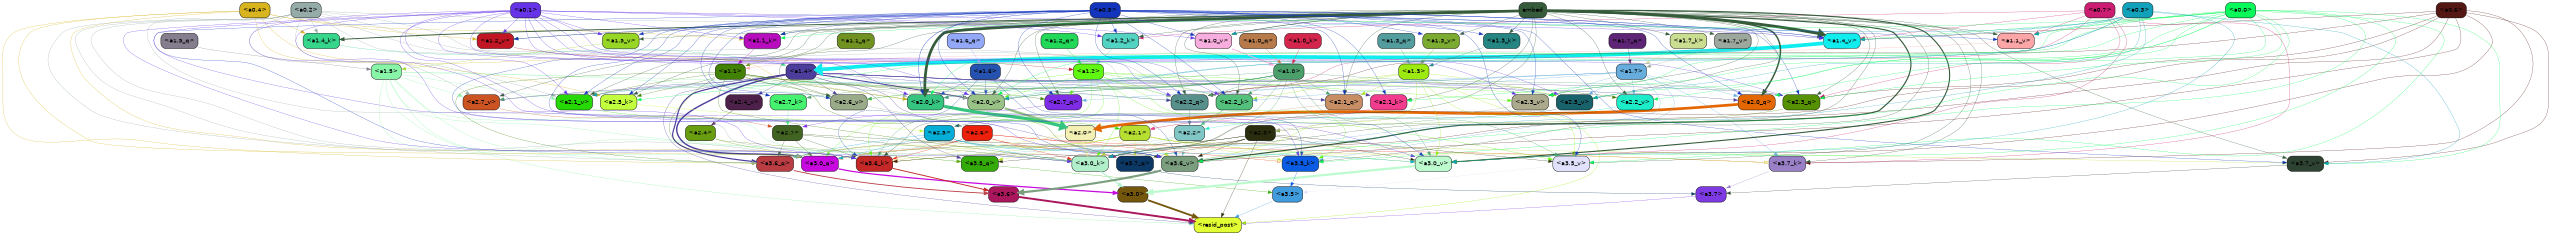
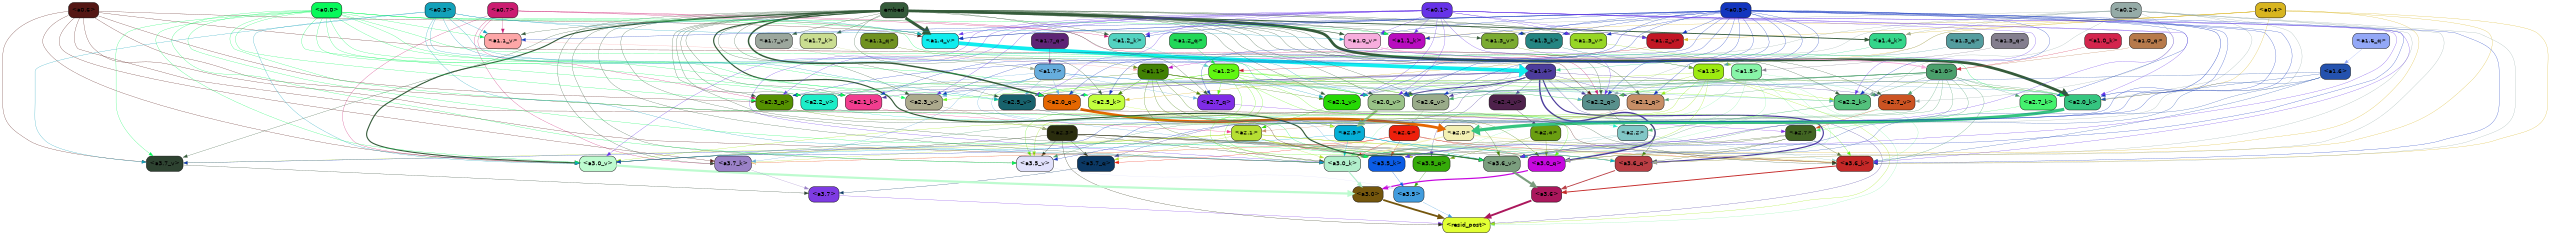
  strict digraph {
    splines=true
    node [color=black fontname=Helvetica shape=box style="filled, rounded"]
    edge [color="#355b3a" penwidth=0.6]
    "<a3.7>" [fillcolor="#7e3be3"]
    "<resid_post>" [fillcolor="#e2ff33"]
    "<a3.6>" [fillcolor="#ab175c"]
    "<a3.5>" [fillcolor="#419cdd"]
    "<a3.0>" [fillcolor="#74560d"]
    "<a2.3>" [fillcolor="#2a2d0e"]
    "<a3.7_q>" [fillcolor="#0b3864"]
    "<a3.6_q>" [fillcolor="#b93d43"]
    "<a3.5_q>" [fillcolor="#35ab09"]
    "<a3.0_q>" [fillcolor="#c708df"]
    "<a3.0_k>" [fillcolor="#b1efcb"]
    "<a3.6_v>" [fillcolor="#7b9e7e"]
    "<a3.5_v>" [fillcolor="#e1e1fc"]
    "<a3.0_v>" [fillcolor="#bdfbcf"]
    "<a1.5>" [fillcolor="#88f5a8"]
    "<a3.6_k>" [fillcolor="#c42827"]
    "<a2.2_q>" [fillcolor="#58908c"]
    "<a2.7_v>" [fillcolor="#cc5322"]
    "<a2.6_v>" [fillcolor="#99ab89"]
    "<a2.1_v>" [fillcolor="#26d804"]
    "<a2.2>" [fillcolor="#81c7c6"]
    "<a2.7>" [fillcolor="#416422"]
    "<a2.6>" [fillcolor="#ed200c"]
    "<a2.1>" [fillcolor="#b6df32"]
    "<a3.7_k>" [fillcolor="#9a81c7"]
    "<a3.5_k>" [fillcolor="#0b5ce5"]
    "<a3.7_v>" [fillcolor="#2e4331"]
    "<a1.4>" [fillcolor="#4c3c9c"]
    "<a2.3_q>" [fillcolor="#559101"]
    "<a2.1_q>" [fillcolor="#c78e66"]
    "<a2.0_q>" [fillcolor="#e56701"]
    "<a2.1_k>" [fillcolor="#f23d8f"]
    "<a2.5_v>" [fillcolor="#18626c"]
    "<a2.4_v>" [fillcolor="#4e214b"]
    "<a2.0_v>" [fillcolor="#99c287"]
    "<a2.0>" [fillcolor="#f3f0b3"]
    "<a2.5>" [fillcolor="#05aed6"]
    "<a2.4>" [fillcolor="#6a9e11"]
    "<a1.3>" [fillcolor="#9dea10"]
    "<a2.2_k>" [fillcolor="#53c17c"]
    "<a1.1>" [fillcolor="#418103"]
    "<a2.7_q>" [fillcolor="#7f2ce6"]
    "<a2.5_k>" [fillcolor="#c2ff3e"]
    "<a2.0_k>" [fillcolor="#35c580"]
    "<a2.2_v>" [fillcolor="#1cedc8"]
    "<a0.4>" [fillcolor="#d8b51f"]
    "<a1.4_k>" [fillcolor="#35d68b"]
    "<a1.1_k>" [fillcolor="#b80cbf"]
    "<a1.2_v>" [fillcolor="#c21624"]
    "<a1.4_v>" [fillcolor="#10edef"]
    "<a1.2>" [fillcolor="#60f711"]
    "<a2.3_v>" [fillcolor="#acaa8d"]
    "<a0.2>" [fillcolor="#95aba7"]
    "<a1.7>" [fillcolor="#66addd"]
    "<a0.7>" [fillcolor="#cb1d71"]
    "<a1.2_k>" [fillcolor="#53d3c1"]
    "<a1.1_v>" [fillcolor="#fda6a7"]
    "<a0.6>" [fillcolor="#541714"]
    embed [fillcolor="#355b3a"]
    "<a1.7_k>" [fillcolor="#cadd91"]
    "<a1.3_k>" [fillcolor="#248582"]
    "<a1.7_v>" [fillcolor="#9ca79d"]
    "<a1.5_v>" [fillcolor="#97d625"]
    "<a1.3_v>" [fillcolor="#7bab31"]
    "<a1.0_v>" [fillcolor="#f7addd"]
    "<a1.0>" [fillcolor="#4a9f6b"]
    "<a1.6>" [fillcolor="#2452ae"]
    "<a2.7_k>" [fillcolor="#45f16e"]
    "<a0.5>" [fillcolor="#1335be"]
    "<a0.1>" [fillcolor="#6633e8"]
    "<a0.0>" [fillcolor="#08f95a"]
    "<a0.3>" [fillcolor="#12a1ba"]
    "<a1.7_q>" [fillcolor="#5e2475"]
    "<a1.6_q>" [fillcolor="#93a8f7"]
    "<a1.5_q>" [fillcolor="#847e8e"]
    "<a1.3_q>" [fillcolor="#549d9f"]
    "<a1.2_q>" [fillcolor="#22d858"]
    "<a1.1_q>" [fillcolor="#709221"]
    "<a1.0_q>" [fillcolor="#b77a4b"]
    "<a1.0_k>" [fillcolor="#d4254d"]
    "<a3.7>" -> "<resid_post>" [color="#7e3be3" penwidth=0.6239100098609924]
    "<a3.6>" -> "<resid_post>" [color="#ab175c" penwidth=4.569062113761902]
    "<a3.5>" -> "<resid_post>" [color="#419cdd"]
    "<a3.0>" -> "<resid_post>" [color="#74560d" penwidth=4.283544182777405]
    "<a2.3>" -> "<resid_post>" [color="#2a2d0e"]
    "<a2.3>" -> "<a3.7_q>" [color="#2a2d0e"]
    "<a2.3>" -> "<a3.6_q>" [color="#2a2d0e"]
    "<a2.3>" -> "<a3.5_q>" [color="#2a2d0e"]
    "<a2.3>" -> "<a3.0_q>" [color="#2a2d0e"]
    "<a2.3>" -> "<a3.0_k>" [color="#2a2d0e"]
    "<a2.3>" -> "<a3.6_v>" [color="#2a2d0e"]
    "<a2.3>" -> "<a3.5_v>" [color="#2a2d0e"]
    "<a2.3>" -> "<a3.0_v>" [color="#2a2d0e"]
    "<a3.7_q>" -> "<a3.7>" [color="#0b3864"]
    "<a3.6_q>" -> "<a3.6>" [color="#b93d43" penwidth=2.0344843566417694]
    "<a3.5_q>" -> "<a3.5>" [color="#35ab09"]
    "<a3.0_q>" -> "<a3.0>" [color="#c708df" penwidth=2.863015294075012]
    "<a3.0_k>" -> "<a3.0>" [color="#b1efcb" penwidth=2.6323853135108948]
    "<a3.6_v>" -> "<a3.6>" [color="#7b9e7e" penwidth=4.972373723983765]
    "<a3.5_v>" -> "<a3.5>" [color="#e1e1fc"]
    "<a3.0_v>" -> "<a3.0>" [color="#bdfbcf" penwidth=5.1638524532318115]
    "<a1.5>" -> "<resid_post>" [color="#88f5a8"]
    "<a1.5>" -> "<a3.6_q>" [color="#88f5a8"]
    "<a1.5>" -> "<a3.5_q>" [color="#88f5a8"]
    "<a1.5>" -> "<a3.0_q>" [color="#88f5a8"]
    "<a1.5>" -> "<a3.0_k>" [color="#88f5a8"]
    "<a1.5>" -> "<a3.6_k>" [color="#88f5a8"]
    "<a1.5>" -> "<a2.2_q>" [color="#88f5a8"]
    "<a1.5>" -> "<a2.7_v>" [color="#88f5a8"]
    "<a1.5>" -> "<a2.6_v>" [color="#88f5a8"]
    "<a1.5>" -> "<a2.1_v>" [color="#88f5a8"]
    "<a3.6_k>" -> "<a3.6>" [color="#c42827" penwidth=2.1770318150520325]
    "<a2.2_q>" -> "<a2.2>" [color="#58908c" penwidth=0.7441773414611816]
    "<a2.7_v>" -> "<a2.7>" [color="#cc5322"]
    "<a2.6_v>" -> "<a2.6>" [color="#99ab89"]
    "<a2.1_v>" -> "<a2.1>" [color="#26d804"]
    "<a2.2>" -> "<a3.0_k>" [color="#81c7c6"]
    "<a2.2>" -> "<a3.6_v>" [color="#81c7c6"]
    "<a2.2>" -> "<a3.6_k>" [color="#81c7c6"]
    "<a2.7>" -> "<a3.6_q>" [color="#416422"]
    "<a2.7>" -> "<a3.0_q>" [color="#416422"]
    "<a2.7>" -> "<a3.0_k>" [color="#416422"]
    "<a2.7>" -> "<a3.6_v>" [color="#416422"]
    "<a2.7>" -> "<a3.6_k>" [color="#416422"]
    "<a2.6>" -> "<a3.7_q>" [color="#ed200c"]
    "<a2.6>" -> "<a3.6_q>" [color="#81c7c6"]
    "<a2.6>" -> "<a3.0_q>" [color="#ed200c"]
    "<a2.6>" -> "<a3.0_k>" [color="#ed200c"]
    "<a2.6>" -> "<a3.6_k>" [color="#ed200c"]
    "<a2.6>" -> "<a3.7_k>" [color="#ed200c"]
    "<a2.6>" -> "<a3.5_k>" [color="#ed200c"]
    "<a2.1>" -> "<a3.7_q>" [color="#b6df32"]
    "<a2.1>" -> "<a3.6_q>" [color="#b6df32"]
    "<a2.1>" -> "<a3.5_q>" [color="#b6df32"]
    "<a2.1>" -> "<a3.0_q>" [color="#b6df32"]
    "<a2.1>" -> "<a3.0_k>" [color="#b6df32"]
    "<a2.1>" -> "<a3.6_v>" [color="#b6df32"]
    "<a2.1>" -> "<a3.0_v>" [color="#b6df32"]
    "<a2.1>" -> "<a3.6_k>" [color="#b6df32"]
    "<a2.1>" -> "<a3.7_k>" [color="#b6df32"]
    "<a2.1>" -> "<a3.5_k>" [color="#b6df32"]
    "<a2.1>" -> "<a3.7_v>" [color="#b6df32"]
    "<a3.7_k>" -> "<a3.7>" [color="#9a81c7"]
    "<a3.5_k>" -> "<a3.5>" [color="#0b5ce5"]
    "<a3.7_v>" -> "<a3.7>" [color="#2e4331"]
    "<a1.4>" -> "<resid_post>" [color="#4c3c9c"]
    "<a1.4>" -> "<a3.7_q>" [color="#4c3c9c"]
    "<a1.4>" -> "<a3.6_q>" [color="#4c3c9c" penwidth=2.7536282539367676]
    "<a1.4>" -> "<a3.5_q>" [color="#4c3c9c"]
    "<a1.4>" -> "<a3.0_q>" [color="#4c3c9c" penwidth=3.3369133472442627]
    "<a1.4>" -> "<a2.2_q>" [color="#4c3c9c"]
    "<a1.4>" -> "<a2.7_v>" [color="#4c3c9c"]
    "<a1.4>" -> "<a2.6_v>" [color="#4c3c9c"]
    "<a1.4>" -> "<a2.1_v>" [color="#4c3c9c"]
    "<a1.4>" -> "<a2.3_q>" [color="#4c3c9c"]
    "<a1.4>" -> "<a2.1_q>" [color="#4c3c9c"]
    "<a1.4>" -> "<a2.0_q>" [color="#4c3c9c"]
    "<a1.4>" -> "<a2.1_k>" [color="#4c3c9c"]
    "<a1.4>" -> "<a2.5_v>" [color="#4c3c9c"]
    "<a1.4>" -> "<a2.4_v>" [color="#4c3c9c"]
    "<a1.4>" -> "<a2.0_v>" [color="#4c3c9c" penwidth=2.2818827629089355]
    "<a2.3_q>" -> "<a2.3>" [color="#559101"]
    "<a2.1_q>" -> "<a2.1>" [color="#c78e66"]
    "<a2.0_q>" -> "<a2.0>" [color="#e56701" penwidth=6.422367453575134]
    "<a2.1_k>" -> "<a2.1>" [color="#f23d8f"]
    "<a2.5_v>" -> "<a2.5>" [color="#18626c"]
    "<a2.4_v>" -> "<a2.4>" [color="#4e214b"]
-   "<a2.0_v>" -> "<a2.0>" [color="#99c287" penwidth=5.395828627049923]
+   "<a2.0_v>" -> "<a2.5>" [color="#99c287" penwidth=5.395828627049923]
    "<a2.0>" -> "<a3.6_q>" [color="#f3f0b3"]
    "<a2.0>" -> "<a3.0_q>" [color="#f3f0b3"]
    "<a2.0>" -> "<a3.0_k>" [color="#f3f0b3" penwidth=2.239806979894638]
    "<a2.0>" -> "<a3.6_k>" [color="#f3f0b3" penwidth=1.7047871947288513]
    "<a2.0>" -> "<a3.7_k>" [color="#f3f0b3"]
    "<a2.0>" -> "<a3.5_k>" [color="#f3f0b3"]
    "<a2.5>" -> "<a3.6_q>" [color="#05aed6"]
    "<a2.5>" -> "<a3.0_q>" [color="#05aed6"]
    "<a2.5>" -> "<a3.0_k>" [color="#05aed6"]
    "<a2.5>" -> "<a3.6_v>" [color="#05aed6"]
    "<a2.5>" -> "<a3.0_v>" [color="#05aed6"]
    "<a2.4>" -> "<a3.5_q>" [color="#6a9e11"]
    "<a2.4>" -> "<a3.0_q>" [color="#6a9e11"]
    "<a1.3>" -> "<resid_post>" [color="#9dea10"]
    "<a1.3>" -> "<a3.6_v>" [color="#9dea10"]
    "<a1.3>" -> "<a3.5_v>" [color="#9dea10"]
    "<a1.3>" -> "<a3.0_v>" [color="#9dea10"]
    "<a1.3>" -> "<a2.2_q>" [color="#9dea10"]
    "<a1.3>" -> "<a2.1_q>" [color="#9dea10"]
    "<a1.3>" -> "<a2.5_v>" [color="#9dea10"]
    "<a1.3>" -> "<a2.2_k>" [color="#9dea10"]
    "<a2.2_k>" -> "<a2.2>" [color="#53c17c" penwidth=0.8810110092163086]
    "<a1.1>" -> "<a3.6_q>" [color="#418103"]
    "<a1.1>" -> "<a3.0_q>" [color="#418103"]
    "<a1.1>" -> "<a3.0_k>" [color="#418103"]
    "<a1.1>" -> "<a3.6_v>" [color="#418103"]
    "<a1.1>" -> "<a2.6_v>" [color="#418103"]
    "<a1.1>" -> "<a2.1_v>" [color="#418103"]
    "<a1.1>" -> "<a2.0_v>" [color="#418103"]
    "<a1.1>" -> "<a2.7_q>" [color="#418103"]
    "<a1.1>" -> "<a2.5_k>" [color="#418103"]
    "<a1.1>" -> "<a2.0_k>" [color="#418103"]
    "<a1.1>" -> "<a2.2_v>" [color="#418103"]
    "<a2.7_q>" -> "<a2.7>" [color="#7f2ce6"]
    "<a2.5_k>" -> "<a2.5>" [color="#c2ff3e"]
    "<a2.0_k>" -> "<a2.0>" [color="#35c580" penwidth=7.398894429206848]
    "<a2.2_v>" -> "<a2.2>" [color="#1cedc8"]
    "<a0.4>" -> "<a3.6_q>" [color="#d8b51f"]
    "<a0.4>" -> "<a3.0_q>" [color="#d8b51f"]
    "<a0.4>" -> "<a3.6_k>" [color="#d8b51f"]
    "<a0.4>" -> "<a2.5_k>" [color="#d8b51f"]
    "<a0.4>" -> "<a2.0_k>" [color="#d8b51f"]
    "<a0.4>" -> "<a1.4_k>" [color="#d8b51f"]
    "<a0.4>" -> "<a1.1_k>" [color="#d8b51f"]
    "<a0.4>" -> "<a1.2_v>" [color="#d8b51f"]
    "<a1.4_k>" -> "<a1.4>" [color="#35d68b"]
    "<a1.1_k>" -> "<a1.1>" [color="#b80cbf"]
    "<a1.2_v>" -> "<a1.2>" [color="#c21624"]
    "<a1.4_v>" -> "<a1.4>" [color="#10edef" penwidth=8.774570226669312]
    "<a1.2>" -> "<a3.0_q>" [color="#60f711"]
    "<a1.2>" -> "<a3.0_k>" [color="#60f711"]
    "<a1.2>" -> "<a3.5_v>" [color="#60f711"]
    "<a1.2>" -> "<a3.6_k>" [color="#60f711"]
    "<a1.2>" -> "<a2.2_q>" [color="#60f711"]
    "<a1.2>" -> "<a2.6_v>" [color="#60f711"]
    "<a1.2>" -> "<a3.5_k>" [color="#60f711"]
    "<a1.2>" -> "<a2.5_v>" [color="#60f711"]
    "<a1.2>" -> "<a2.0_v>" [color="#60f711"]
    "<a1.2>" -> "<a2.2_k>" [color="#60f711"]
    "<a1.2>" -> "<a2.7_q>" [color="#60f711"]
    "<a1.2>" -> "<a2.3_v>" [color="#60f711"]
    "<a2.3_v>" -> "<a2.3>" [color="#acaa8d"]
    "<a0.2>" -> "<a3.6_q>" [color="#95aba7"]
    "<a0.2>" -> "<a3.0_q>" [color="#95aba7"]
    "<a0.2>" -> "<a3.0_k>" [color="#95aba7"]
    "<a0.2>" -> "<a3.6_k>" [color="#95aba7"]
    "<a0.2>" -> "<a2.2_q>" [color="#95aba7"]
    "<a0.2>" -> "<a2.7_v>" [color="#95aba7"]
    "<a0.2>" -> "<a2.1_v>" [color="#95aba7"]
    "<a0.2>" -> "<a2.0_v>" [color="#95aba7"]
    "<a0.2>" -> "<a2.2_k>" [color="#95aba7"]
    "<a0.2>" -> "<a2.0_k>" [color="#95aba7"]
    "<a0.2>" -> "<a1.4_k>" [color="#95aba7"]
    "<a0.2>" -> "<a1.4_v>" [color="#95aba7"]
    "<a1.7>" -> "<a3.6_v>" [color="#66addd"]
    "<a1.7>" -> "<a2.2_q>" [color="#66addd"]
    "<a1.7>" -> "<a3.7_k>" [color="#66addd"]
    "<a1.7>" -> "<a3.5_k>" [color="#66addd"]
    "<a1.7>" -> "<a2.0_q>" [color="#66addd"]
    "<a1.7>" -> "<a2.5_v>" [color="#66addd"]
    "<a1.7>" -> "<a2.2_k>" [color="#66addd"]
    "<a1.7>" -> "<a2.7_q>" [color="#66addd"]
    "<a1.7>" -> "<a2.0_k>" [color="#66addd"]
    "<a1.7>" -> "<a2.2_v>" [color="#66addd"]
    "<a1.7>" -> "<a2.3_v>" [color="#66addd"]
    "<a0.7>" -> "<a3.0_v>" [color="#cb1d71"]
    "<a0.7>" -> "<a2.2_q>" [color="#cb1d71"]
    "<a0.7>" -> "<a3.7_k>" [color="#cb1d71"]
    "<a0.7>" -> "<a2.3_q>" [color="#cb1d71"]
    "<a0.7>" -> "<a1.4_v>" [color="#cb1d71"]
    "<a0.7>" -> "<a1.2_k>" [color="#cb1d71"]
    "<a0.7>" -> "<a1.1_v>" [color="#cb1d71"]
    "<a1.2_k>" -> "<a1.2>" [color="#53d3c1"]
    "<a1.1_v>" -> "<a1.1>" [color="#fda6a7"]
    "<a0.6>" -> "<a3.0_k>" [color="#541714"]
    "<a0.6>" -> "<a3.6_v>" [color="#541714"]
    "<a0.6>" -> "<a3.0_v>" [color="#541714"]
    "<a0.6>" -> "<a3.6_k>" [color="#541714"]
    "<a0.6>" -> "<a2.2_q>" [color="#541714"]
    "<a0.6>" -> "<a3.7_k>" [color="#541714"]
    "<a0.6>" -> "<a3.7_v>" [color="#541714"]
    "<a0.6>" -> "<a2.3_q>" [color="#541714"]
    "<a0.6>" -> "<a1.4_v>" [color="#541714"]
    embed -> "<a3.0_k>"
    embed -> "<a3.6_v>" [penwidth=2.7369276881217957]
    embed -> "<a3.5_v>"
    embed -> "<a3.0_v>" [penwidth=2.5778204202651978]
    embed -> "<a3.6_k>"
    embed -> "<a2.2_q>"
    embed -> "<a2.7_v>"
    embed -> "<a2.6_v>"
    embed -> "<a2.1_v>"
    embed -> "<a3.7_k>"
    embed -> "<a3.5_k>"
    embed -> "<a3.7_v>"
    embed -> "<a2.3_q>"
    embed -> "<a2.1_q>"
    embed -> "<a2.0_q>" [penwidth=3.459219217300415]
    embed -> "<a2.1_k>"
    embed -> "<a2.5_v>"
    embed -> "<a2.0_v>"
    embed -> "<a2.2_k>" [penwidth=0.6363201141357422]
    embed -> "<a2.7_q>"
    embed -> "<a2.5_k>"
    embed -> "<a2.0_k>" [penwidth=6.407642982900143]
    embed -> "<a2.2_v>" [penwidth=0.6175012588500977]
    embed -> "<a1.4_k>" [penwidth=2.1454997062683105]
    embed -> "<a1.1_k>"
    embed -> "<a1.2_v>"
    embed -> "<a1.4_v>" [penwidth=6.860090345144272]
    embed -> "<a2.3_v>"
    embed -> "<a1.2_k>"
    embed -> "<a1.1_v>"
    embed -> "<a1.7_k>"
    embed -> "<a1.3_k>"
    embed -> "<a1.7_v>"
    embed -> "<a1.5_v>"
    embed -> "<a1.3_v>"
    embed -> "<a1.0_v>" [penwidth=1.2940821647644043]
    "<a1.7_k>" -> "<a1.7>" [color="#cadd91"]
    "<a1.3_k>" -> "<a1.3>" [color="#248582"]
    "<a1.7_v>" -> "<a1.7>" [color="#9ca79d"]
    "<a1.5_v>" -> "<a1.5>" [color="#97d625"]
    "<a1.3_v>" -> "<a1.3>" [color="#7bab31"]
    "<a1.0_v>" -> "<a1.0>" [color="#f7addd" penwidth=2.0497570037841797]
    "<a1.0>" -> "<a3.0_k>" [color="#4a9f6b"]
+   "<a1.0>" -> "<a3.6_v>" [color="#4a9f6b"]
    "<a1.0>" -> "<a3.5_v>" [color="#4a9f6b"]
    "<a1.0>" -> "<a3.0_v>" [color="#4a9f6b"]
    "<a1.0>" -> "<a3.6_k>" [color="#4a9f6b"]
    "<a1.0>" -> "<a2.2_q>" [color="#4a9f6b"]
    "<a1.0>" -> "<a2.7_v>" [color="#4a9f6b"]
    "<a1.0>" -> "<a2.6_v>" [color="#4a9f6b"]
    "<a1.0>" -> "<a2.3_q>" [color="#4a9f6b"]
    "<a1.0>" -> "<a2.1_q>" [color="#4a9f6b"]
    "<a1.0>" -> "<a2.0_v>" [color="#4a9f6b" penwidth=1.2978954315185547]
    "<a1.0>" -> "<a2.2_k>" [color="#4a9f6b"]
    "<a1.0>" -> "<a2.0_k>" [color="#4a9f6b"]
    "<a1.0>" -> "<a2.7_k>" [color="#4a9f6b"]
    "<a1.6>" -> "<a3.6_v>" [color="#2452ae"]
    "<a1.6>" -> "<a3.6_k>" [color="#2452ae"]
    "<a1.6>" -> "<a3.5_k>" [color="#2452ae"]
    "<a1.6>" -> "<a2.0_v>" [color="#2452ae"]
    "<a1.6>" -> "<a2.0_k>" [color="#2452ae"]
    "<a2.7_k>" -> "<a2.7>" [color="#45f16e"]
    "<a0.5>" -> "<a3.6_v>" [color="#1335be"]
    "<a0.5>" -> "<a3.5_v>" [color="#1335be"]
    "<a0.5>" -> "<a3.0_v>" [color="#1335be"]
    "<a0.5>" -> "<a3.6_k>" [color="#1335be"]
    "<a0.5>" -> "<a2.2_q>" [color="#1335be"]
    "<a0.5>" -> "<a2.6_v>" [color="#1335be"]
    "<a0.5>" -> "<a2.1_v>" [color="#1335be"]
    "<a0.5>" -> "<a3.7_v>" [color="#1335be"]
    "<a0.5>" -> "<a2.3_q>" [color="#1335be"]
    "<a0.5>" -> "<a2.1_q>" [color="#1335be"]
    "<a0.5>" -> "<a2.0_q>" [color="#1335be"]
    "<a0.5>" -> "<a2.1_k>" [color="#1335be"]
    "<a0.5>" -> "<a2.0_v>" [color="#1335be"]
    "<a0.5>" -> "<a2.2_k>" [color="#1335be"]
    "<a0.5>" -> "<a2.7_q>" [color="#1335be"]
    "<a0.5>" -> "<a2.5_k>" [color="#1335be"]
    "<a0.5>" -> "<a2.0_k>" [color="#1335be" penwidth=0.7721366882324219]
    "<a0.5>" -> "<a1.1_k>" [color="#1335be"]
    "<a0.5>" -> "<a1.2_v>" [color="#1335be"]
    "<a0.5>" -> "<a1.4_v>" [color="#1335be" penwidth=1.0206317901611328]
    "<a0.5>" -> "<a2.3_v>" [color="#1335be"]
    "<a0.5>" -> "<a1.2_k>" [color="#1335be"]
    "<a0.5>" -> "<a1.1_v>" [color="#1335be"]
    "<a0.5>" -> "<a1.3_k>" [color="#1335be"]
    "<a0.5>" -> "<a1.5_v>" [color="#1335be"]
    "<a0.5>" -> "<a1.3_v>" [color="#1335be"]
    "<a0.5>" -> "<a1.0_v>" [color="#1335be"]
    "<a0.5>" -> "<a2.7_k>" [color="#1335be"]
    "<a0.1>" -> "<a3.0_k>" [color="#6633e8"]
    "<a0.1>" -> "<a3.6_v>" [color="#6633e8"]
    "<a0.1>" -> "<a3.0_v>" [color="#6633e8"]
    "<a0.1>" -> "<a3.6_k>" [color="#6633e8"]
    "<a0.1>" -> "<a2.2_q>" [color="#6633e8"]
    "<a0.1>" -> "<a2.1_v>" [color="#6633e8"]
    "<a0.1>" -> "<a3.5_k>" [color="#6633e8"]
    "<a0.1>" -> "<a2.3_q>" [color="#6633e8"]
    "<a0.1>" -> "<a2.5_v>" [color="#6633e8"]
    "<a0.1>" -> "<a2.0_v>" [color="#6633e8"]
    "<a0.1>" -> "<a2.2_k>" [color="#6633e8"]
    "<a0.1>" -> "<a2.0_k>" [color="#6633e8"]
    "<a0.1>" -> "<a1.1_k>" [color="#6633e8"]
    "<a0.1>" -> "<a1.2_v>" [color="#6633e8"]
    "<a0.1>" -> "<a1.4_v>" [color="#6633e8"]
    "<a0.1>" -> "<a2.3_v>" [color="#6633e8"]
    "<a0.1>" -> "<a1.2_k>" [color="#6633e8"]
    "<a0.1>" -> "<a1.5_v>" [color="#6633e8"]
    "<a0.1>" -> "<a1.0_v>" [color="#6633e8"]
    "<a0.0>" -> "<a3.6_v>" [color="#08f95a"]
    "<a0.0>" -> "<a3.5_v>" [color="#08f95a"]
    "<a0.0>" -> "<a3.0_v>" [color="#08f95a"]
    "<a0.0>" -> "<a3.5_k>" [color="#08f95a"]
    "<a0.0>" -> "<a3.7_v>" [color="#08f95a"]
    "<a0.0>" -> "<a2.3_q>" [color="#08f95a"]
    "<a0.0>" -> "<a2.0_q>" [color="#08f95a"]
    "<a0.0>" -> "<a2.1_k>" [color="#08f95a"]
    "<a0.0>" -> "<a2.5_v>" [color="#08f95a"]
    "<a0.0>" -> "<a2.0_v>" [color="#08f95a"]
    "<a0.0>" -> "<a2.5_k>" [color="#08f95a"]
    "<a0.0>" -> "<a2.0_k>" [color="#08f95a"]
    "<a0.0>" -> "<a2.2_v>" [color="#08f95a"]
    "<a0.0>" -> "<a1.1_k>" [color="#08f95a"]
    "<a0.0>" -> "<a1.4_v>" [color="#08f95a"]
    "<a0.0>" -> "<a2.3_v>" [color="#08f95a"]
    "<a0.0>" -> "<a1.1_v>" [color="#08f95a"]
    "<a0.3>" -> "<a3.0_k>" [color="#12a1ba"]
    "<a0.3>" -> "<a3.0_v>" [color="#12a1ba"]
    "<a0.3>" -> "<a2.1_v>" [color="#12a1ba"]
    "<a0.3>" -> "<a3.7_v>" [color="#12a1ba"]
    "<a0.3>" -> "<a2.5_v>" [color="#12a1ba"]
    "<a0.3>" -> "<a2.0_v>" [color="#12a1ba"]
    "<a0.3>" -> "<a1.4_v>" [color="#12a1ba"]
    "<a0.3>" -> "<a1.1_v>" [color="#12a1ba"]
    "<a0.3>" -> "<a1.0_v>" [color="#12a1ba"]
    "<a1.7_q>" -> "<a1.7>" [color="#5e2475"]
    "<a1.6_q>" -> "<a1.6>" [color="#93a8f7"]
    "<a1.5_q>" -> "<a1.5>" [color="#847e8e"]
    "<a1.3_q>" -> "<a1.3>" [color="#549d9f"]
    "<a1.2_q>" -> "<a1.2>" [color="#22d858"]
    "<a1.1_q>" -> "<a1.1>" [color="#709221"]
    "<a1.0_q>" -> "<a1.0>" [color="#b77a4b"]
    "<a1.0_k>" -> "<a1.0>" [color="#d4254d"]
  }
